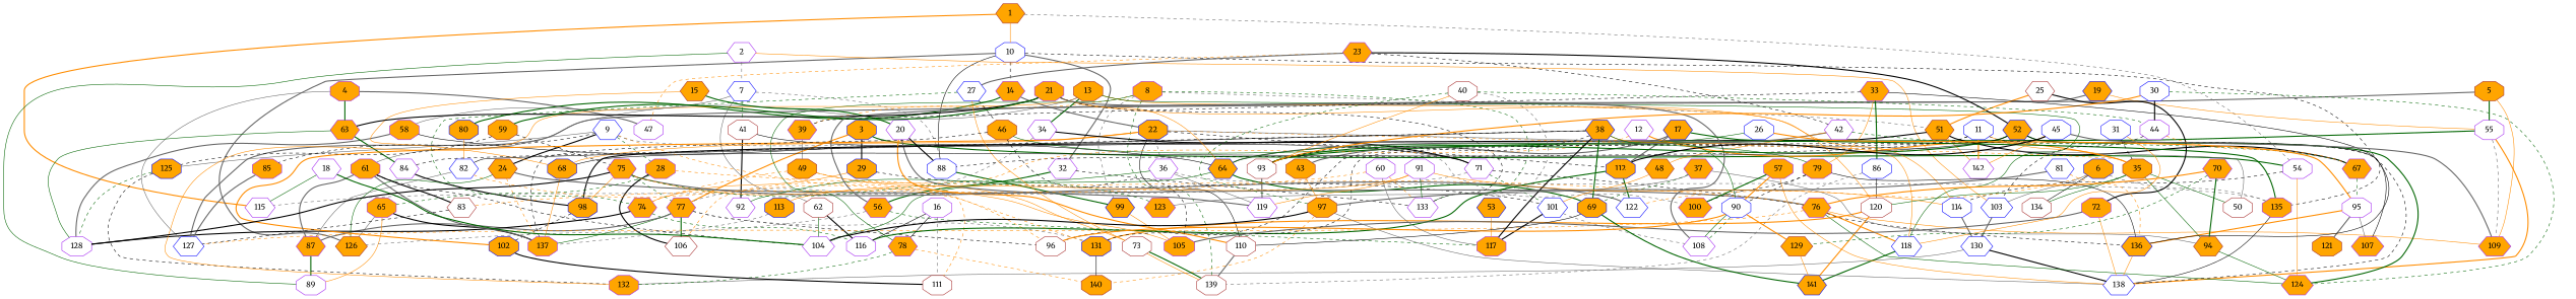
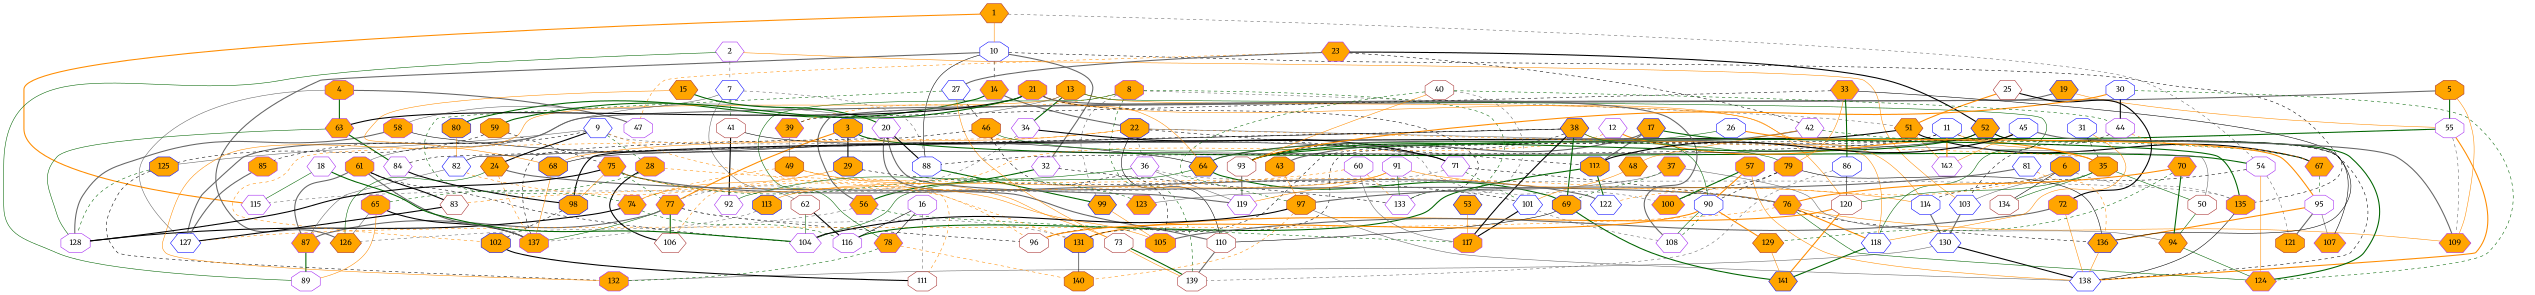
  graph {
    fontname=Merriweather
    node [color=purple fillcolor=orange fontname=Merriweather shape=octagon style=filled]
    edge [color=darkorange fontname=Merriweather style=bold]
    1 [color=brown shape=hexagon]
    10 [color=blue fillcolor=white]
    54 [fillcolor=white]
    115 [fillcolor=white shape=hexagon]
    135
    88 [color=blue fillcolor=white]
    14 [shape=hexagon]
    32 [fillcolor=white shape=hexagon]
    126 [color=brown shape=hexagon]
    114 [color=blue fillcolor=white]
    124 [shape=hexagon]
    121 [color=brown]
    2 [fillcolor=white shape=hexagon]
    7 [color=blue fillcolor=white shape=hexagon]
    89 [fillcolor=white]
    103 [color=blue fillcolor=white shape=hexagon]
    41 [color=brown fillcolor=white]
    58
    62 [color=brown fillcolor=white]
    130 [color=blue fillcolor=white shape=hexagon]
    3 [color=blue]
    29 [color=blue]
    77 [shape=hexagon]
    74 [shape=hexagon]
    101 [color=blue fillcolor=white shape=hexagon]
    96 [color=brown fillcolor=white]
    106 [color=brown fillcolor=white shape=hexagon]
    137
    131 [color=blue]
    87 [shape=hexagon]
    47 [fillcolor=white]
    4
    63 [shape=hexagon]
    127 [color=blue fillcolor=white shape=hexagon]
    84 [fillcolor=white shape=hexagon]
    128 [fillcolor=white]
    5 [color=brown]
    55 [fillcolor=white]
    109 [shape=hexagon]
    53 [color=blue shape=hexagon]
    117
    138 [color=blue fillcolor=white shape=hexagon]
    93 [color=brown fillcolor=white]
    6 [color=blue]
    122 [color=blue fillcolor=white shape=hexagon]
    134 [color=brown fillcolor=white]
    71 [fillcolor=white shape=hexagon]
    92 [fillcolor=white shape=hexagon]
    64 [color=blue shape=hexagon]
    116 [fillcolor=white]
    104 [fillcolor=white shape=hexagon]
    99 [color=blue shape=hexagon]
    39 [shape=hexagon]
    8
    51 [color=brown shape=hexagon]
    78 [shape=hexagon]
    133 [fillcolor=white shape=hexagon]
    139 [color=brown fillcolor=white]
    49 [color=brown]
    142 [fillcolor=white shape=hexagon]
    67 [shape=hexagon]
    98 [color=blue]
    132
    140 [color=brown]
    105
    9 [color=blue fillcolor=white shape=hexagon]
    24 [color=brown shape=hexagon]
    28
    85
    100 [shape=hexagon]
    125 [color=blue]
    76 [shape=hexagon]
    65
    22 [color=blue]
    80 [color=blue]
    56 [shape=hexagon]
    11 [color=blue fillcolor=white]
    35 [color=brown]
    120 [color=brown fillcolor=white]
    50 [color=brown fillcolor=white]
    94 [color=brown shape=hexagon]
    12 [fillcolor=white shape=hexagon]
    13 [color=brown]
    34 [fillcolor=white shape=hexagon]
    61
    118 [color=blue fillcolor=white shape=hexagon]
    83 [color=brown fillcolor=white shape=hexagon]
    141 [color=blue shape=hexagon]
    68 [color=blue]
    112 [color=blue]
    110 [color=brown fillcolor=white]
    36 [fillcolor=white shape=hexagon]
    102 [color=blue]
    82 [color=blue fillcolor=white shape=hexagon]
    15 [color=brown shape=hexagon]
    20 [fillcolor=white shape=hexagon]
    119 [fillcolor=white shape=hexagon]
    16 [fillcolor=white]
    111 [color=brown fillcolor=white]
    17 [color=blue shape=hexagon]
    43 [color=brown]
    97 [color=brown]
    18 [fillcolor=white shape=hexagon]
    19 [color=blue shape=hexagon]
    21
    59 [color=brown]
    108 [fillcolor=white shape=hexagon]
    75 [shape=hexagon]
    69 [color=blue]
    23 [shape=hexagon]
    27 [color=blue fillcolor=white shape=hexagon]
    42 [fillcolor=white shape=hexagon]
    52 [color=blue shape=hexagon]
    46 [color=brown]
    73 [color=brown fillcolor=white]
    48 [color=brown shape=hexagon]
    107 [shape=hexagon]
    136 [color=blue shape=hexagon]
    25 [color=brown fillcolor=white shape=hexagon]
    72
    26 [color=blue fillcolor=white]
    95 [fillcolor=white]
    79
    30 [color=blue fillcolor=white]
    44 [fillcolor=white]
    31 [color=blue fillcolor=white]
    33 [shape=hexagon]
    86 [color=blue fillcolor=white]
    90 [color=blue fillcolor=white]
    37 [shape=hexagon]
    123 [shape=hexagon]
    38 [color=blue shape=hexagon]
    129 [color=brown shape=hexagon]
    40 [color=brown fillcolor=white]
    45 [color=blue fillcolor=white]
    57
    60 [fillcolor=white]
    70 [shape=hexagon]
    81 [color=blue fillcolor=white shape=hexagon]
    91 [fillcolor=white]
    113 [color=blue]
    1 -- 10 [style=solid]
    1 -- 54 [color=gray40 style=dashed]
    1 -- 115
    10 -- 135 [color=black style=dashed]
    10 -- 88 [color=black style=solid]
    10 -- 14 [color=black style=dashed]
    10 -- 32 [color=gray40]
    10 -- 126 [color=gray40]
    54 -- 114 [color=black style=dashed]
    54 -- 124 [style=solid]
+   54 -- 121 [color=gray40 style=dashed]
    135 -- 138 [color=black style=solid]
    88 -- 99 [color=darkgreen]
    14 -- 22 [color=gray40]
    14 -- 80 [color=darkgreen]
    32 -- 133 [color=black style=dashed]
    32 -- 56 [color=darkgreen]
    114 -- 130 [color=gray40]
    2 -- 7 [color=gray40 style=dashed]
    2 -- 89 [color=darkgreen style=solid]
    2 -- 103 [style=solid]
    7 -- 88 [color=gray40 style=dashed]
    7 -- 41 [color=darkgreen style=dashed]
    7 -- 58 [color=gray40 style=solid]
    7 -- 62 [color=gray40 style=solid]
    103 -- 130 [color=gray40]
    41 -- 71 [color=black style=solid]
    41 -- 92 [color=black]
    58 -- 128 [color=gray40]
    58 -- 64 [color=black style=solid]
    62 -- 116 [color=black]
    62 -- 104 [color=darkgreen style=solid]
    130 -- 138 [color=black]
    130 -- 132 [color=gray40 style=solid]
    3 -- 54 [color=darkgreen]
    3 -- 29 [color=black]
    3 -- 77
    29 -- 74 [style=solid]
    29 -- 101 [color=black style=dashed]
    77 -- 96 [color=black style=dashed]
    77 -- 106 [color=darkgreen]
    77 -- 137 [color=darkgreen style=solid]
    77 -- 131 [color=gray40 style=dashed]
    77 -- 87 [color=gray40]
    74 -- 128 [color=black]
    74 -- 116 [color=darkgreen style=dashed]
    101 -- 117 [color=black]
    101 -- 108 [color=gray40 style=dashed]
    131 -- 140 [color=black style=solid]
    87 -- 89 [color=darkgreen]
    4 -- 47 [color=gray40]
    4 -- 63 [color=darkgreen]
    4 -- 127 [color=gray40 style=solid]
    63 -- 84 [color=darkgreen]
    63 -- 128 [color=darkgreen style=solid]
    84 -- 98 [color=black]
    5 -- 127 [color=gray40]
    5 -- 55 [color=darkgreen]
    5 -- 109 [style=solid]
    55 -- 109 [color=gray40 style=dashed]
    55 -- 138
    55 -- 93 [color=darkgreen]
    53 -- 117 [style=solid]
    93 -- 119 [color=gray40]
    6 -- 135 [color=gray40 style=dashed]
    6 -- 103 [color=gray40 style=solid]
    6 -- 122 [style=dashed]
    6 -- 134 [color=black style=solid]
    71 -- 115 [color=gray40 style=dashed]
    71 -- 101 [color=darkgreen style=dashed]
    71 -- 76 [color=black style=dashed]
    64 -- 104 [color=darkgreen style=solid]
    64 -- 69 [color=darkgreen]
    99 -- 105 [style=solid]
    39 -- 49 [color=gray40 style=solid]
    8 -- 99 [color=gray40 style=dashed]
    8 -- 39 [style=dashed]
    8 -- 51 [color=gray40 style=dashed]
    8 -- 78 [color=darkgreen style=solid]
    8 -- 133 [color=darkgreen style=dashed]
    8 -- 139 [color=darkgreen style=dashed]
    51 -- 142 [style=solid]
    51 -- 67 [color=black]
    51 -- 98 [color=black]
    78 -- 132 [color=darkgreen style=dashed]
    78 -- 140 [style=dashed]
    49 -- 74 [style=dashed]
    49 -- 111 [style=dashed]
    49 -- 73 [style=solid]
    67 -- 95 [color=darkgreen style=dashed]
    98 -- 102 [color=black style=dashed]
    9 -- 96 [style=dashed]
    9 -- 24 [color=black]
    9 -- 28 [color=darkgreen style=dashed]
    9 -- 85 [color=black style=dashed]
    9 -- 100 [color=gray40 style=dashed]
    9 -- 125 [color=gray40 style=solid]
    24 -- 126 [color=darkgreen style=solid]
    24 -- 137 [style=dashed]
    24 -- 76 [color=gray40]
    28 -- 106 [color=black]
    28 -- 76 [style=dashed]
    28 -- 65 [color=darkgreen style=dashed]
    85 -- 127 [color=gray40]
    125 -- 128 [color=darkgreen style=dashed]
    125 -- 132 [color=black style=dashed]
    76 -- 124 [color=darkgreen style=solid]
    76 -- 127 [style=dashed]
    76 -- 109 [style=solid]
    76 -- 118
    76 -- 136 [color=black style=dashed]
    65 -- 126 [color=gray40 style=solid]
    65 -- 89 [style=solid]
    65 -- 137 [color=black]
    22 -- 35 [style=dashed]
    22 -- 50 [color=gray40 style=solid]
    22 -- 68 [style=solid]
    22 -- 112 [color=black style=dashed]
    22 -- 110 [color=black style=solid]
    22 -- 36 [color=gray40 style=dashed]
-   22 -- 102
+   22 -- 102 [style=dashed]
    80 -- 82 [style=solid]
    56 -- 126 [color=gray40 style=dashed]
    56 -- 117 [color=darkgreen style=dashed]
    11 -- 88 [color=black style=dashed]
    11 -- 96 [color=black style=dashed]
    11 -- 138 [color=black style=dashed]
    11 -- 142
    11 -- 35 [style=solid]
    35 -- 134 [color=darkgreen style=solid]
    35 -- 120 [color=darkgreen style=solid]
    35 -- 50 [color=darkgreen style=solid]
-   35 -- 94 [color=darkgreen style=solid]
+   50 -- 94 [color=darkgreen style=solid]
    120 -- 131
    120 -- 141
    94 -- 124 [color=darkgreen style=solid]
    12 -- 106 [style=dashed]
    12 -- 35
    13 -- 132 [style=solid]
    13 -- 120 [style=solid]
    13 -- 34 [color=darkgreen]
    13 -- 61 [color=gray40 style=solid]
    13 -- 118 [color=darkgreen style=solid]
    34 -- 77 [color=gray40 style=dashed]
    34 -- 71 [color=black]
    61 -- 137 [color=gray40]
    61 -- 87 [color=gray40]
    61 -- 104 [color=black style=dashed]
    61 -- 83 [color=black]
    118 -- 141 [color=darkgreen]
-   83 -- 127 [color=black style=dashed]
+   83 -- 127 [color=black]
    68 -- 137 [style=solid]
    112 -- 122 [color=darkgreen]
    112 -- 116 [color=darkgreen]
    110 -- 139 [color=gray40]
    36 -- 135 [color=gray40 style=dashed]
    36 -- 92 [color=darkgreen style=solid]
    36 -- 119 [color=gray40 style=solid]
    102 -- 111 [color=black]
    82 -- 131 [style=dashed]
    82 -- 87 [color=gray40 style=solid]
    15 -- 68 [style=solid]
    15 -- 20 [color=darkgreen]
    20 -- 88 [color=black]
-   20 -- 110
+   20 -- 110 [color=gray40]
    20 -- 119 [color=gray40]
    16 -- 116 [color=black style=solid]
    16 -- 78 [color=black style=solid]
    16 -- 111 [color=gray40 style=dashed]
    17 -- 135 [color=darkgreen]
    17 -- 112 [color=gray40]
    17 -- 43 [color=gray40]
    43 -- 97 [style=solid]
    97 -- 138 [color=gray40 style=solid]
    97 -- 104 [color=black]
    97 -- 140 [style=dashed]
    18 -- 115 [color=darkgreen style=solid]
    18 -- 104 [color=darkgreen]
    19 -- 55 [style=solid]
    19 -- 56 [color=gray40]
    21 -- 114 [style=solid]
    21 -- 63 [color=black]
    21 -- 64 [style=solid]
    21 -- 133 [color=black style=dashed]
    21 -- 59 [color=darkgreen]
    21 -- 108 [color=gray40]
    59 -- 125 [color=black style=dashed]
    59 -- 75 [color=black style=dashed]
    75 -- 77 [color=darkgreen style=dashed]
    75 -- 128 [color=black]
    75 -- 122 [color=gray40]
    75 -- 98 [style=solid]
    75 -- 105 [style=solid]
    75 -- 123 [color=darkgreen style=dashed]
    69 -- 141 [color=darkgreen]
    69 -- 110 [color=black style=solid]
    23 -- 47 [style=dashed]
    23 -- 27 [color=gray40]
    23 -- 42 [color=black style=dashed]
    23 -- 52 [color=black]
    27 -- 74 [color=darkgreen style=dashed]
    27 -- 46 [color=black style=dashed]
    27 -- 73 [style=solid]
    42 -- 64 [color=gray40]
    42 -- 67 [color=darkgreen style=dashed]
    42 -- 48 [style=solid]
    52 -- 124 [color=darkgreen]
    52 -- 93 [color=darkgreen]
    52 -- 68 [color=black style=solid]
    52 -- 107 [color=black style=solid]
    46 -- 137 [color=black style=dashed]
    46 -- 105 [color=black style=dashed]
    46 -- 79 [color=darkgreen style=solid]
    73 -- 139 [style=solid]
    73 -- 139 [color=darkgreen]
    48 -- 101 [style=solid]
    136 -- 138 [style=solid]
    25 -- 51
    25 -- 72 [color=black]
    72 -- 138 [style=solid]
    72 -- 105 [color=gray40]
    26 -- 64 [color=darkgreen style=solid]
    26 -- 95
    95 -- 121 [color=gray40]
    95 -- 107 [color=gray40 style=solid]
    95 -- 136
    79 -- 100 [color=black style=dashed]
    79 -- 136 [color=black style=solid]
    79 -- 90 [color=black style=dashed]
    30 -- 124 [color=darkgreen style=dashed]
    30 -- 93
    30 -- 44 [color=black]
    44 -- 103 [color=black style=dashed]
    44 -- 67 [style=dashed]
    31 -- 35 [color=black style=dashed]
    31 -- 118 [style=solid]
    33 -- 39 [color=black style=dashed]
    33 -- 136 [color=black style=solid]
    33 -- 79 [style=solid]
    33 -- 86 [color=darkgreen]
    86 -- 139 [color=gray40 style=dashed]
    86 -- 120 [color=black style=solid]
    90 -- 96
    90 -- 108 [color=darkgreen style=solid]
    90 -- 108 [color=darkgreen style=dashed]
    90 -- 129
    37 -- 94 [color=gray40 style=solid]
    37 -- 69 [color=darkgreen style=dashed]
    37 -- 123 [color=gray40 style=solid]
    38 -- 84 [color=black style=dashed]
    38 -- 117 [color=black]
    38 -- 93 [color=black style=dashed]
    38 -- 118 [style=solid]
    38 -- 82 [color=black style=solid]
    38 -- 69 [color=darkgreen]
    38 -- 90 [color=darkgreen style=solid]
    129 -- 141 [style=solid]
    40 -- 93 [style=solid]
    40 -- 133 [color=gray40 style=dashed]
    40 -- 97 [color=darkgreen style=dashed]
    40 -- 44 [color=darkgreen style=dashed]
    45 -- 131 [color=black style=dashed]
    45 -- 109 [color=gray40]
    45 -- 142 [style=solid]
    45 -- 112 [color=black]
    57 -- 138 [style=solid]
    57 -- 100 [color=darkgreen]
    57 -- 90
    60 -- 117 [color=gray40 style=solid]
    60 -- 133 [style=dashed]
    60 -- 83 [style=dashed]
    70 -- 76
    70 -- 94 [color=darkgreen]
    70 -- 129 [color=darkgreen style=dashed]
    81 -- 97 [color=gray40]
    81 -- 136 [style=dashed]
    91 -- 114 [style=solid]
    91 -- 133 [color=darkgreen style=solid]
    91 -- 119 [style=solid]
    91 -- 113 [style=solid]
    113 -- 137 [color=gray40 style=dashed]
  }
